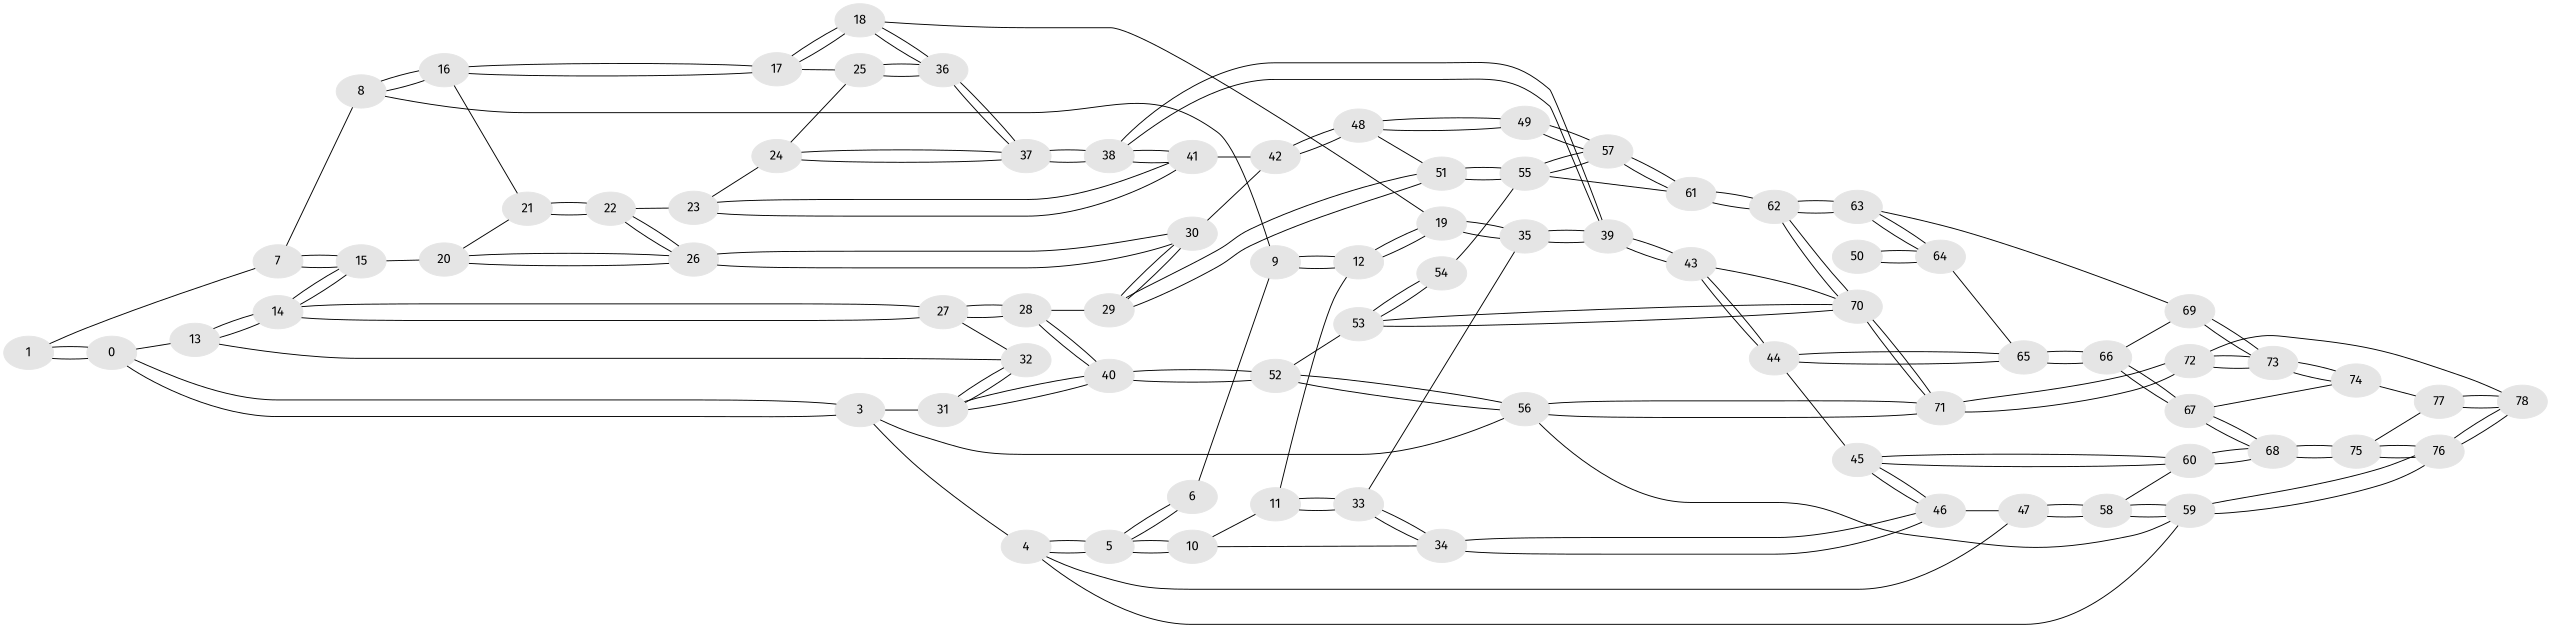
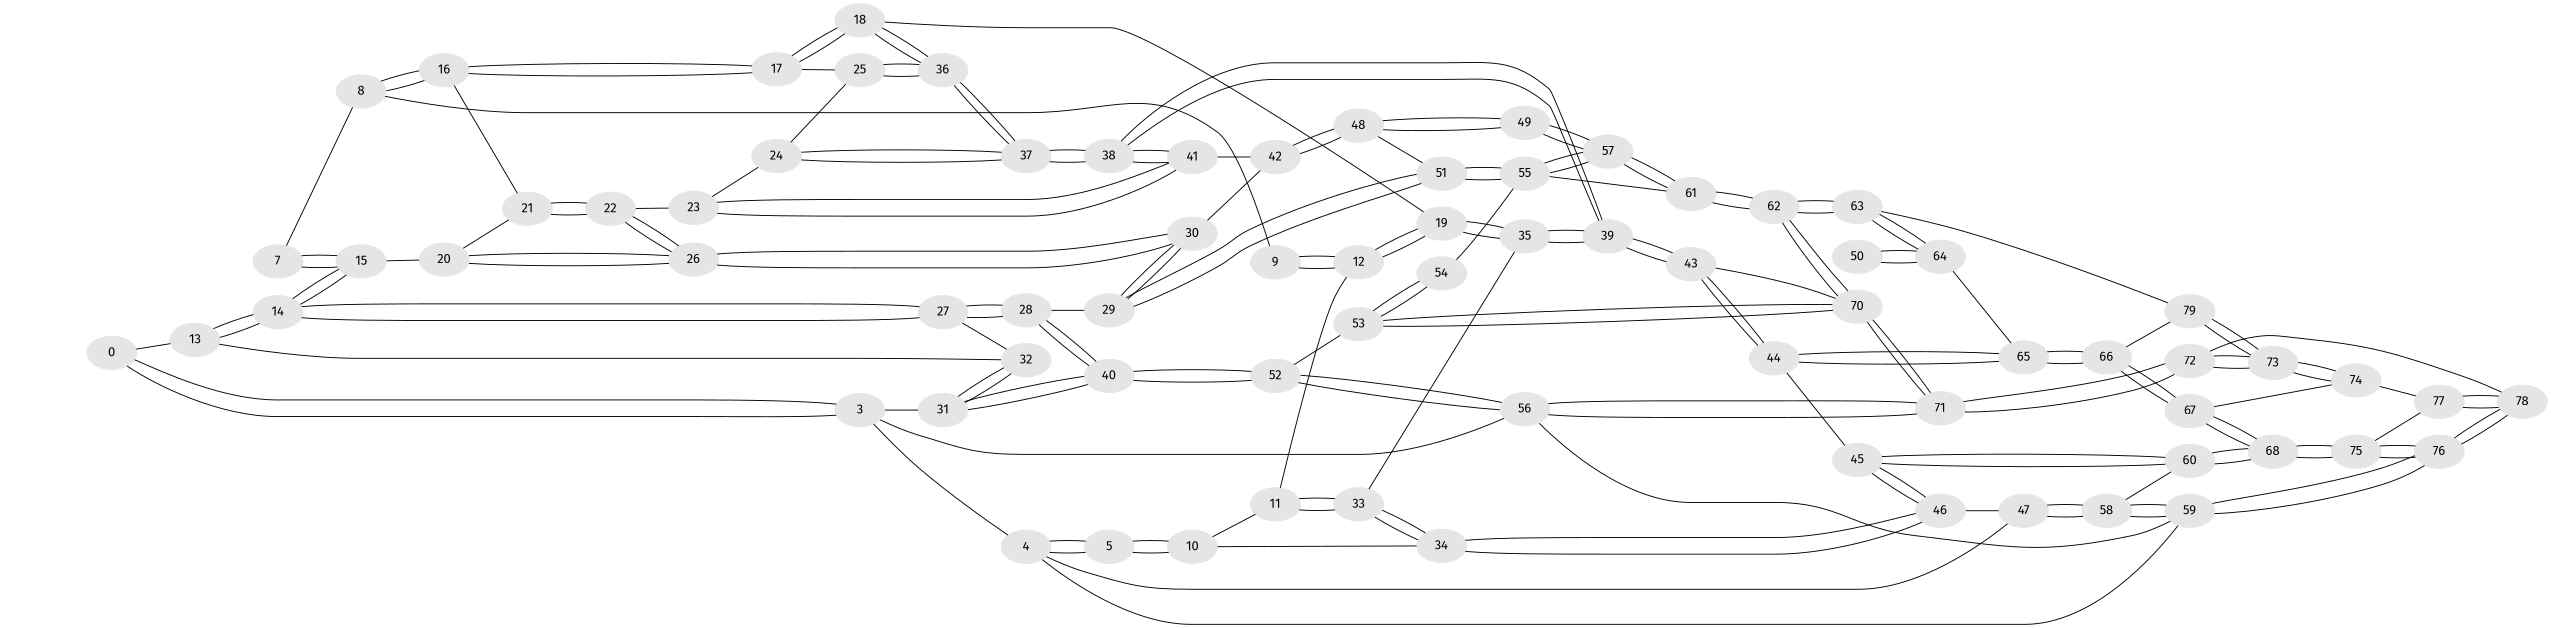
  graph {
    fontname="Fira Sans"
    rankdir=LR
    node [color=gray90 fontname="Fira Sans" style=filled]
    edge [fontname="Fira Sans"]
    n1 [label=0]
-   1
    7
    3
    13
    8
    15
    4
    31
    56
    14
    32
    5
    47
    59
    40
    71
-   6
    10
    58
    76
    9
    11
    34
    12
    16
    20
    17
    21
    19
    33
    46
    35
    27
    28
    26
    18
    25
    22
    36
    37
    39
    30
    23
    24
    41
    42
    38
    29
    51
    52
    55
    48
    43
    44
    70
    53
    49
    45
    65
    50
    64
    60
    66
    68
    57
    61
    54
    62
    72
    78
    75
    63
-   69
+   69 [label=79]
    73
    67
    74
    77
    n1 -- 3
    n1 -- 3
    n1 -- 13
-   1 -- n1
-   1 -- n1
-   1 -- 7
    7 -- 8
    7 -- 15
    7 -- 15
    3 -- 4
    3 -- 31
    3 -- 56
    13 -- 14
    13 -- 14
    13 -- 32
    8 -- 9
    8 -- 16
    8 -- 16
    15 -- 20
    4 -- 5
    4 -- 5
    4 -- 47
    4 -- 59
    31 -- 32
    31 -- 32
    31 -- 40
    31 -- 40
    56 -- 59
    56 -- 71
    56 -- 71
    14 -- 15
    14 -- 15
    14 -- 27
    14 -- 27
-   5 -- 6
-   5 -- 6
    5 -- 10
    5 -- 10
    47 -- 58
    47 -- 58
    59 -- 76
    59 -- 76
    40 -- 52
    40 -- 52
    71 -- 72
    71 -- 72
-   6 -- 9
    10 -- 11
    10 -- 34
    58 -- 59
    58 -- 59
    58 -- 60
    76 -- 78
    76 -- 78
    9 -- 12
    9 -- 12
    11 -- 12
    11 -- 33
    11 -- 33
    34 -- 46
    34 -- 46
    12 -- 19
    12 -- 19
    16 -- 17
    16 -- 17
    16 -- 21
    20 -- 21
    20 -- 26
    20 -- 26
    17 -- 18
    17 -- 18
    17 -- 25
    21 -- 22
    21 -- 22
    19 -- 35
    19 -- 35
    33 -- 34
    33 -- 34
    33 -- 35
    46 -- 47
    35 -- 39
    35 -- 39
    27 -- 32
    27 -- 28
    27 -- 28
    28 -- 40
    28 -- 40
    28 -- 29
    26 -- 30
    26 -- 30
    18 -- 19
    18 -- 36
    18 -- 36
    25 -- 36
    25 -- 36
    22 -- 26
    22 -- 26
    22 -- 23
    36 -- 37
    36 -- 37
    37 -- 38
    37 -- 38
    39 -- 43
    39 -- 43
    30 -- 42
    23 -- 24
    23 -- 41
    23 -- 41
    24 -- 25
    24 -- 37
    24 -- 37
    41 -- 42
    42 -- 48
    42 -- 48
    38 -- 39
    38 -- 39
    38 -- 41
    38 -- 41
    29 -- 30
    29 -- 30
    29 -- 51
    29 -- 51
    51 -- 55
    51 -- 55
    52 -- 56
    52 -- 56
    52 -- 53
    55 -- 57
    55 -- 57
    55 -- 61
    48 -- 51
    48 -- 49
    48 -- 49
    43 -- 44
    43 -- 44
    43 -- 70
    44 -- 45
    44 -- 65
    44 -- 65
    70 -- 71
    70 -- 71
    53 -- 70
    53 -- 70
    53 -- 54
    53 -- 54
    49 -- 57
    49 -- 57
    45 -- 46
    45 -- 46
    45 -- 60
    45 -- 60
    65 -- 66
    65 -- 66
    50 -- 64
    50 -- 64
    64 -- 65
    60 -- 68
    60 -- 68
    66 -- 69
    66 -- 67
    66 -- 67
    68 -- 75
    68 -- 75
    57 -- 61
    57 -- 61
    61 -- 62
    61 -- 62
    54 -- 55
    62 -- 70
    62 -- 70
    62 -- 63
    62 -- 63
    72 -- 78
    72 -- 73
    72 -- 73
    75 -- 76
    75 -- 76
    75 -- 77
    63 -- 64
    63 -- 64
    63 -- 69
    69 -- 73
    69 -- 73
    73 -- 74
    73 -- 74
    67 -- 68
    67 -- 68
    67 -- 74
    74 -- 77
    77 -- 78
    77 -- 78
  }
